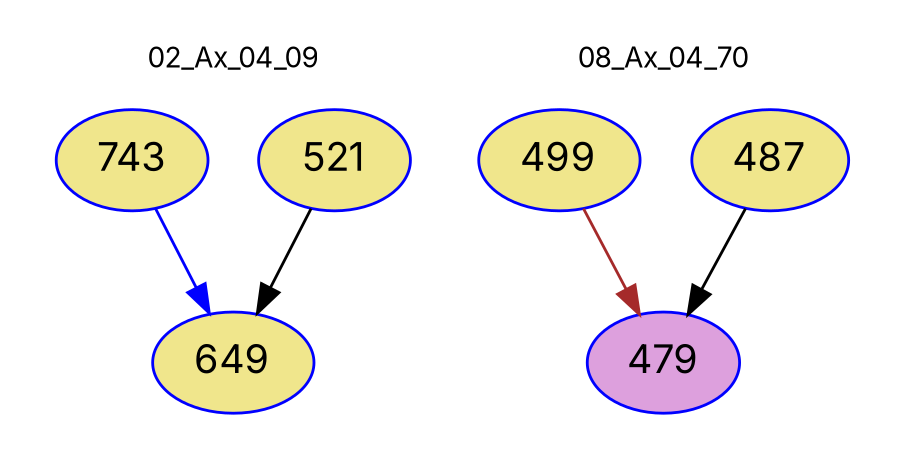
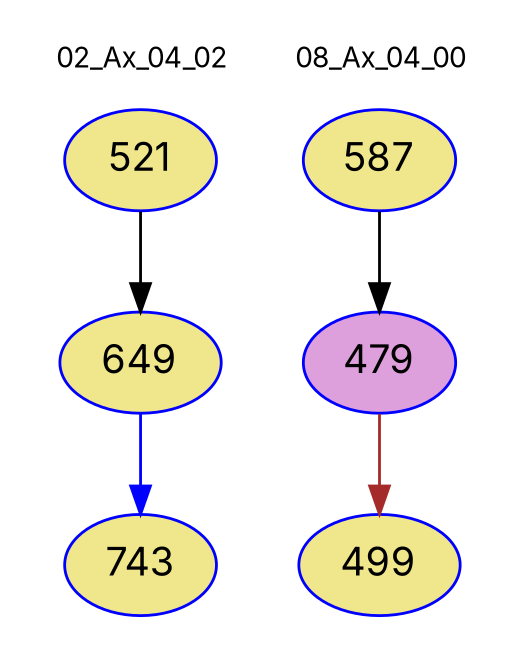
  digraph {
    fontname=Inter
    node [color=blue fillcolor=khaki fontname=Inter style=filled]
    edge [color=black fontname=Inter]
    n1 [label=521]
    n2 [label=649]
    n3 [label=743]
-   n4 [label=487]
+   n4 [label=587]
    n5 [fillcolor=plum label=479]
    n6 [label=499]
    subgraph cluster_1 {
      color=white
      fontsize=10
-     label="02_Ax_04_09"
+     label="02_Ax_04_02"
      n1
      n2
      n3
    }
    subgraph cluster_2 {
      color=white
      fontsize=10
-     label="08_Ax_04_70"
+     label="08_Ax_04_00"
      n4
      n5
      n6
    }
    n1 -> n2
-   n3 -> n2 [color=blue]
+   n2 -> n3 [color=blue]
    n4 -> n5
-   n6 -> n5 [color=brown]
+   n5 -> n6 [color=brown]
  }
